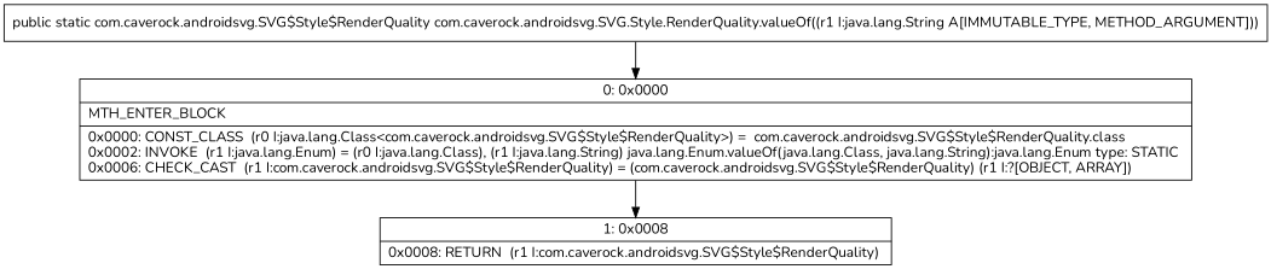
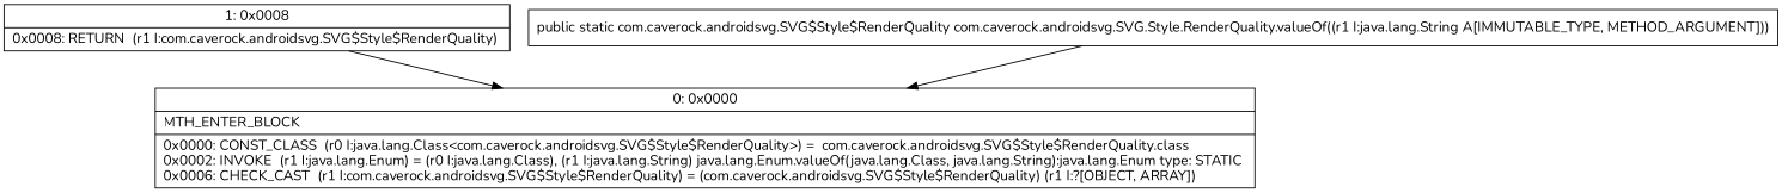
  digraph {
    fontname=Nunito
    node [shape=record fontname=Nunito]
    edge [fontname=Nunito]
    n1 [label="{0\:\ 0x0000|MTH_ENTER_BLOCK\l|0x0000: CONST_CLASS  (r0 I:java.lang.Class\<com.caverock.androidsvg.SVG$Style$RenderQuality\>) =  com.caverock.androidsvg.SVG$Style$RenderQuality.class \l0x0002: INVOKE  (r1 I:java.lang.Enum) = (r0 I:java.lang.Class), (r1 I:java.lang.String) java.lang.Enum.valueOf(java.lang.Class, java.lang.String):java.lang.Enum type: STATIC \l0x0006: CHECK_CAST  (r1 I:com.caverock.androidsvg.SVG$Style$RenderQuality) = (com.caverock.androidsvg.SVG$Style$RenderQuality) (r1 I:?[OBJECT, ARRAY]) \l}"]
    n2 [label="{1\:\ 0x0008|0x0008: RETURN  (r1 I:com.caverock.androidsvg.SVG$Style$RenderQuality) \l}"]
    n3 [label="{public static com.caverock.androidsvg.SVG$Style$RenderQuality com.caverock.androidsvg.SVG.Style.RenderQuality.valueOf((r1 I:java.lang.String A[IMMUTABLE_TYPE, METHOD_ARGUMENT])) }"]
-   n1 -> n2
+   n2 -> n1
    n3 -> n1
  }
